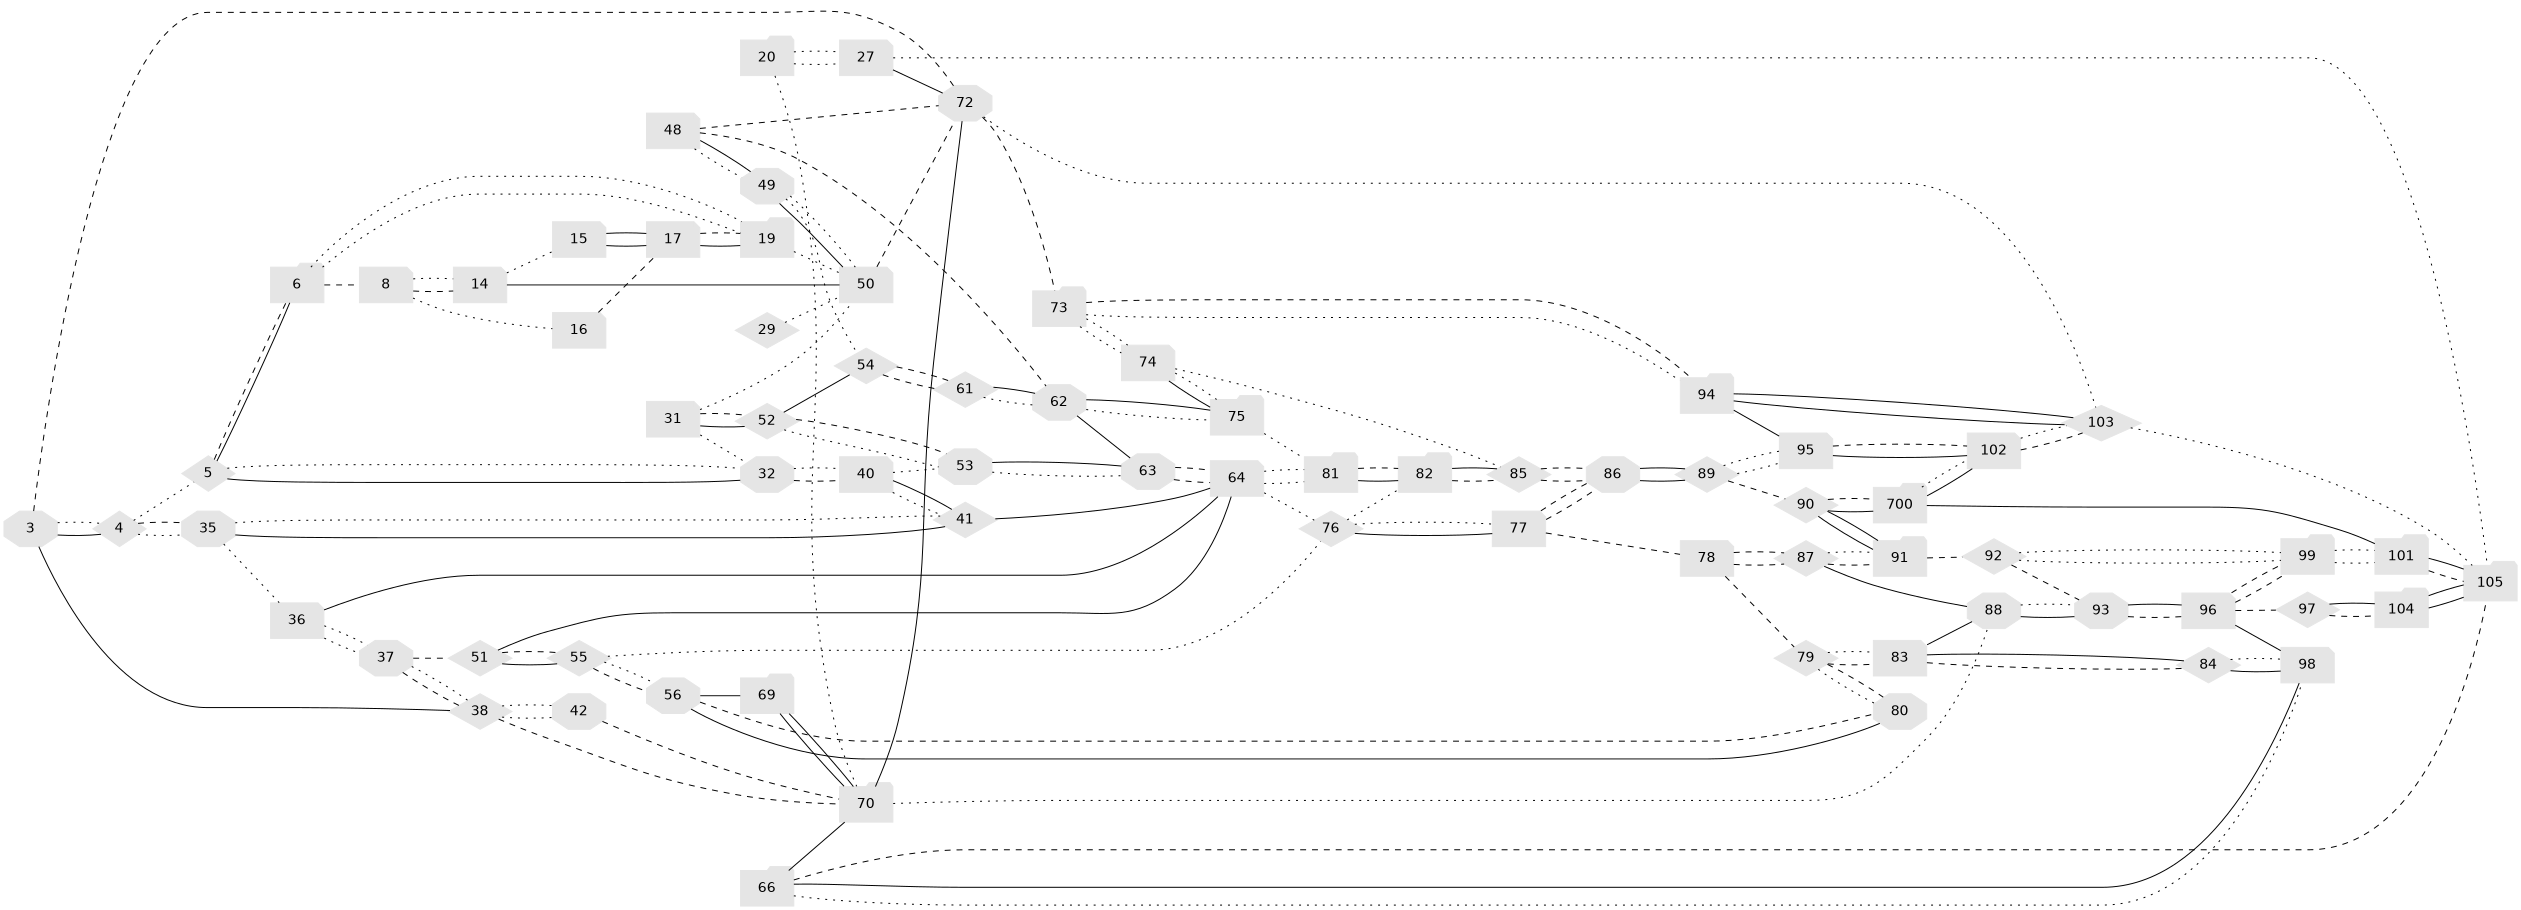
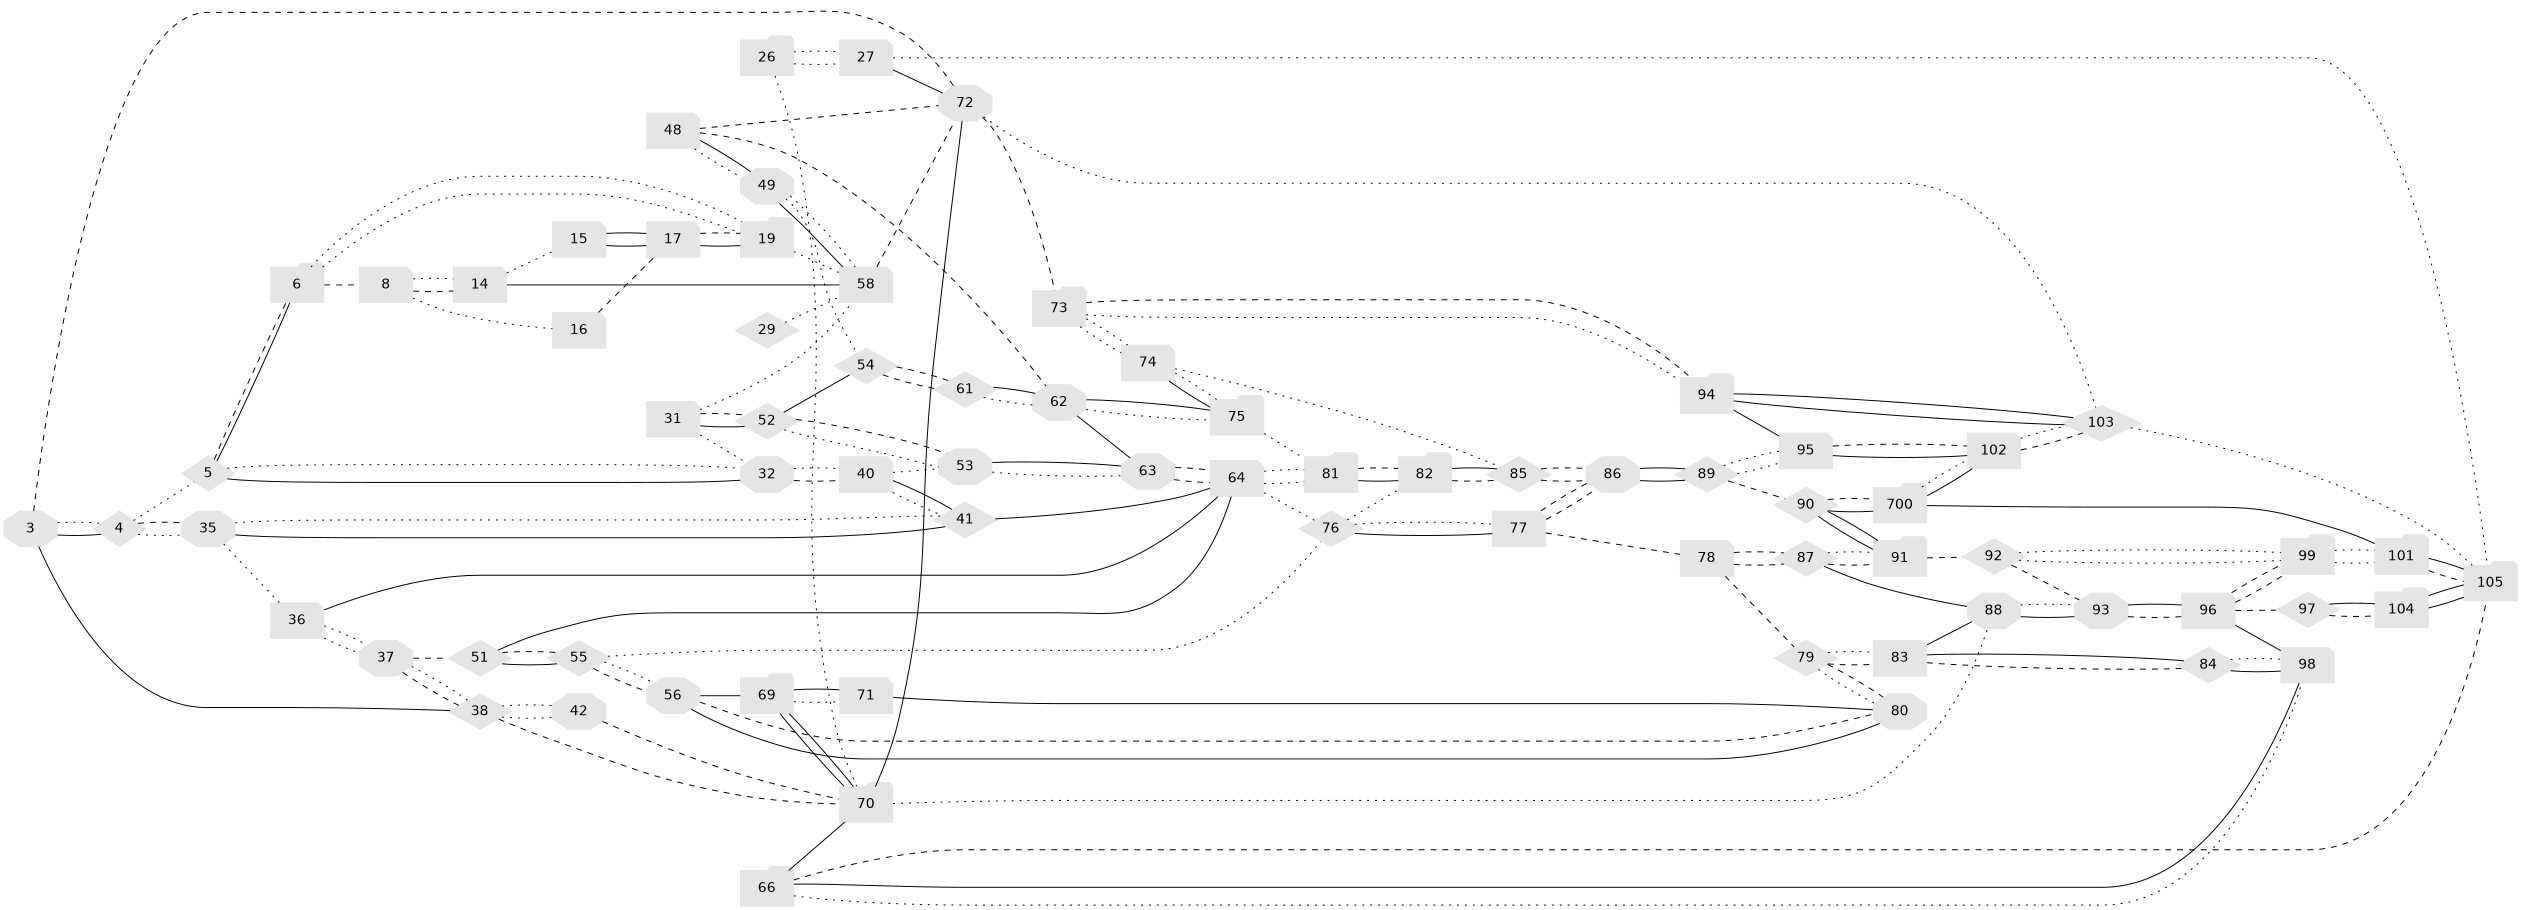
  graph {
    fontname="DejaVu Sans"
    rankdir=LR
    node [color=gray90 fontname="DejaVu Sans" shape=note style=filled]
    edge [fontname="DejaVu Sans" style=dotted]
    3 [shape=octagon]
    4 [shape=diamond]
    38 [shape=diamond super="+33+34"]
    72 [shape=octagon super="+47+21"]
    5 [shape=diamond]
    35 [shape=octagon]
    70 [shape=folder super="+65"]
    42 [shape=octagon]
    73 [shape=folder]
    103 [shape=diamond]
    6 [shape=folder]
    32 [shape=octagon]
    36
    41 [shape=diamond]
    8 [super="+7"]
    19 [shape=folder]
    40
    14
    16
-   50 [super="+30+39"]
+   50 [super="+30+39" label=58]
    15
    17
-   26 [shape=folder label=20]
+   26 [shape=folder]
    27 [super="+22+23"]
    105 [shape=folder super="+68+67"]
    88 [shape=octagon]
    29 [shape=diamond super="+28"]
    31
    52 [shape=diamond]
    53 [shape=octagon]
    54 [shape=diamond]
    37 [shape=octagon]
    64 [super="+59+46"]
    51 [shape=diamond]
    76 [shape=diamond super="+60"]
    81 [shape=folder]
    55 [shape=diamond]
    63 [shape=octagon]
    48
    49 [shape=octagon]
    62 [shape=octagon]
    61 [shape=diamond]
    56 [shape=octagon]
    69 [shape=folder super="+58+57"]
    80 [shape=octagon]
    77
    82 [shape=folder]
+   71
    75 [shape=folder]
    66 [shape=folder]
    98
    84 [shape=diamond]
    74
    94 [shape=folder]
    85 [shape=diamond]
    95
    86 [shape=octagon]
    78
    79 [shape=diamond]
    87 [shape=diamond]
    89 [shape=diamond]
    83
    91 [shape=folder]
    93 [shape=octagon]
    90 [shape=diamond]
    92 [shape=diamond]
    96
    n68 [label=700 shape=folder]
    102
    101 [shape=folder]
    99 [shape=folder]
    97 [shape=diamond]
    104 [shape=folder]
    3 -- 4 [style=solid]
    3 -- 4
    3 -- 38 [style=solid]
    3 -- 72 [style=dashed]
    4 -- 5
    4 -- 35
    4 -- 35 [style=dashed]
    38 -- 70 [style=dashed]
    38 -- 42 [weight=2]
    38 -- 42
    72 -- 73 [style=dashed]
    72 -- 103
    5 -- 6 [style=solid]
    5 -- 6 [style=dashed]
    5 -- 32 [style=solid]
    5 -- 32
    35 -- 36
    35 -- 41 [style=solid]
    35 -- 41
    70 -- 72 [style=solid]
    70 -- 88
    42 -- 70 [style=dashed]
    73 -- 74
    73 -- 74
    73 -- 94
    73 -- 94 [style=dashed]
    103 -- 105
    6 -- 8 [style=dashed]
    6 -- 19
    6 -- 19
    32 -- 40 [style=dashed]
    32 -- 40
    36 -- 37
    36 -- 37
    36 -- 64 [style=solid]
    41 -- 64 [style=solid]
    8 -- 14 [style=dashed]
    8 -- 14
    8 -- 16
    19 -- 50
    40 -- 41
    40 -- 41 [style=solid]
    40 -- 53
    14 -- 50 [style=solid]
    14 -- 15
    16 -- 17 [style=dashed]
    50 -- 72 [style=dashed weight=2]
    15 -- 17 [style=solid]
    15 -- 17 [style=solid]
    17 -- 19 [style=solid]
    17 -- 19 [style=dashed]
    26 -- 70
    26 -- 27 [weight=2]
    26 -- 27
    27 -- 72 [style=solid weight=2]
    27 -- 105
    88 -- 93 [style=solid]
    88 -- 93
    29 -- 50 [weight=4]
    31 -- 32
    31 -- 50
    31 -- 52 [style=solid]
    31 -- 52 [style=dashed]
    52 -- 53
    52 -- 53 [style=dashed]
    52 -- 54 [style=solid]
    53 -- 63
    53 -- 63 [style=solid]
    54 -- 61 [style=dashed]
    54 -- 61 [style=dashed]
    37 -- 38 [style=dashed]
    37 -- 38
    37 -- 51 [style=dashed]
    64 -- 76
    64 -- 81
    64 -- 81
    51 -- 64 [style=solid]
    51 -- 55 [style=solid]
    51 -- 55 [style=dashed]
    76 -- 77 [style=solid]
    76 -- 77
    76 -- 82
    81 -- 82 [style=solid]
    81 -- 82 [style=dashed]
    55 -- 76
    55 -- 56 [style=dashed]
    55 -- 56
    63 -- 64 [style=dashed]
    63 -- 64 [style=dashed]
    48 -- 72 [style=dashed]
    48 -- 49
    48 -- 49 [style=solid]
    48 -- 62 [style=dashed]
    49 -- 50 [style=solid]
    49 -- 50
    49 -- 54
    62 -- 63 [style=solid]
    62 -- 75
    62 -- 75 [style=solid]
    61 -- 62
    61 -- 62 [style=solid]
    56 -- 69 [style=solid]
    56 -- 80 [style=solid]
    56 -- 80 [style=dashed]
    69 -- 70 [style=solid weight=2]
    69 -- 70 [style=solid]
+   69 -- 71 [weight=2]
+   69 -- 71 [style=solid]
    77 -- 86 [style=dashed]
    77 -- 86 [style=dashed]
    77 -- 78 [style=dashed]
    82 -- 85 [style=dashed]
    82 -- 85 [style=solid]
+   71 -- 80 [style=solid]
    75 -- 81
    66 -- 70 [style=solid]
    66 -- 105 [style=dashed]
    66 -- 98
    66 -- 98 [style=solid]
    84 -- 98 [style=solid]
    84 -- 98
    74 -- 75 [style=solid]
    74 -- 75
    74 -- 85
    94 -- 103 [style=solid]
    94 -- 103 [style=solid]
    94 -- 95 [style=solid]
    85 -- 86 [style=dashed]
    85 -- 86 [style=dashed]
    95 -- 102 [style=solid]
    95 -- 102 [style=dashed]
    86 -- 89 [style=solid]
    86 -- 89 [style=solid]
    78 -- 79 [style=dashed]
    78 -- 87 [style=dashed]
    78 -- 87 [style=dashed]
    79 -- 80
    79 -- 80 [style=dashed]
    79 -- 83 [style=dashed]
    79 -- 83
    87 -- 88 [style=solid]
    87 -- 91 [style=dashed]
    87 -- 91
    89 -- 95
    89 -- 95
    89 -- 90 [style=dashed]
    83 -- 88 [style=solid]
    83 -- 84 [style=dashed]
    83 -- 84 [style=solid]
    91 -- 92 [style=dashed]
    93 -- 96 [style=dashed]
    93 -- 96 [style=solid]
    90 -- 91 [style=solid]
    90 -- 91 [style=solid]
    90 -- n68 [style=solid]
    90 -- n68 [style=dashed]
    92 -- 93 [style=dashed]
    92 -- 99
    92 -- 99
    96 -- 98 [style=solid]
    96 -- 99 [style=dashed]
    96 -- 99 [style=dashed]
    96 -- 97 [style=dashed]
    n68 -- 102 [style=solid]
    n68 -- 102
    n68 -- 101 [style=solid]
    102 -- 103 [style=dashed]
    102 -- 103
    101 -- 105 [style=dashed]
    101 -- 105 [style=solid]
    99 -- 101
    99 -- 101
    97 -- 104 [style=dashed]
    97 -- 104 [style=solid]
    104 -- 105 [style=solid weight=2]
    104 -- 105 [style=solid]
  }
